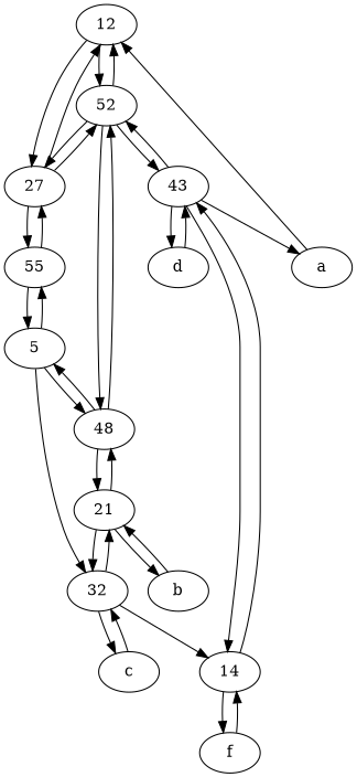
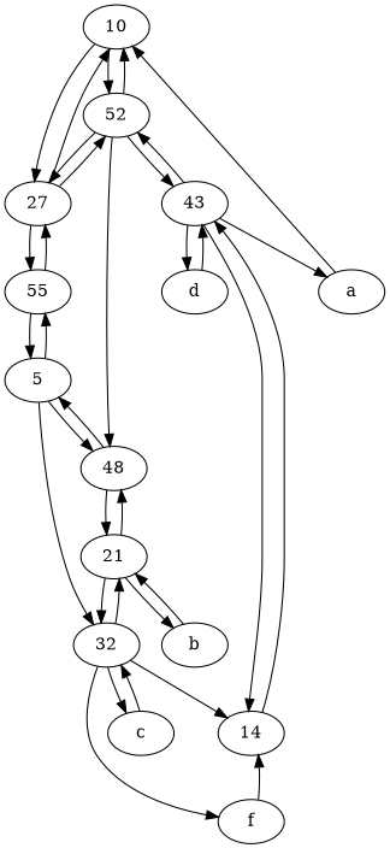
  digraph {
-   10 [label=12]
+   10
    52
    27
    n4 [label=48]
    43
    a
    n7 [label=55]
    5
    21
    14
    d
    32
    b
    f
    c
    10 -> 52
    10 -> 27
    52 -> 10
    52 -> 27
    52 -> n4
    52 -> 43
    27 -> 10
    27 -> 52
    27 -> n7
-   n4 -> 52
    n4 -> 5
    n4 -> 21
    43 -> 52
    43 -> a
    43 -> 14
    43 -> d
    a -> 10
    n7 -> 27
    n7 -> 5
    5 -> n4
    5 -> n7
    5 -> 32
    21 -> n4
    21 -> 32
    21 -> b
    14 -> 43
-   14 -> f
+   32 -> f
    d -> 43
    32 -> 21
    32 -> 14
    32 -> c
    b -> 21
    f -> 14
    c -> 32
  }
